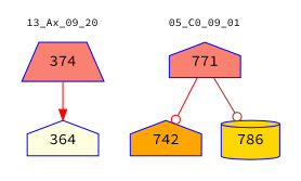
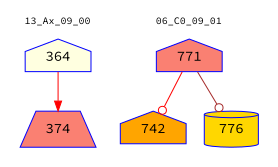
  digraph {
    fontname="Source Code Pro"
    node [color=blue fillcolor=salmon fontname="Source Code Pro" shape=house style=filled]
    edge [arrowhead=odot color=red fontname="Source Code Pro"]
    n1 [label=374 shape=trapezium]
    n2 [fillcolor=lightyellow label=364]
    n3 [label=771]
    n4 [fillcolor=orange label=742]
-   n5 [fillcolor=gold label=786 shape=cylinder]
+   n5 [fillcolor=gold label=776 shape=cylinder]
    subgraph cluster_1 {
      color=white
      fontsize=10
-     label="13_Ax_09_20"
+     label="13_Ax_09_00"
      n1
      n2
    }
    subgraph cluster_2 {
      color=white
      fontsize=10
-     label="05_C0_09_01"
+     label="06_C0_09_01"
      n3
      n4
      n5
    }
-   n1 -> n2 [arrowhead=normal]
+   n2 -> n1 [arrowhead=normal]
    n3 -> n4
    n3 -> n5 [color=brown]
  }
